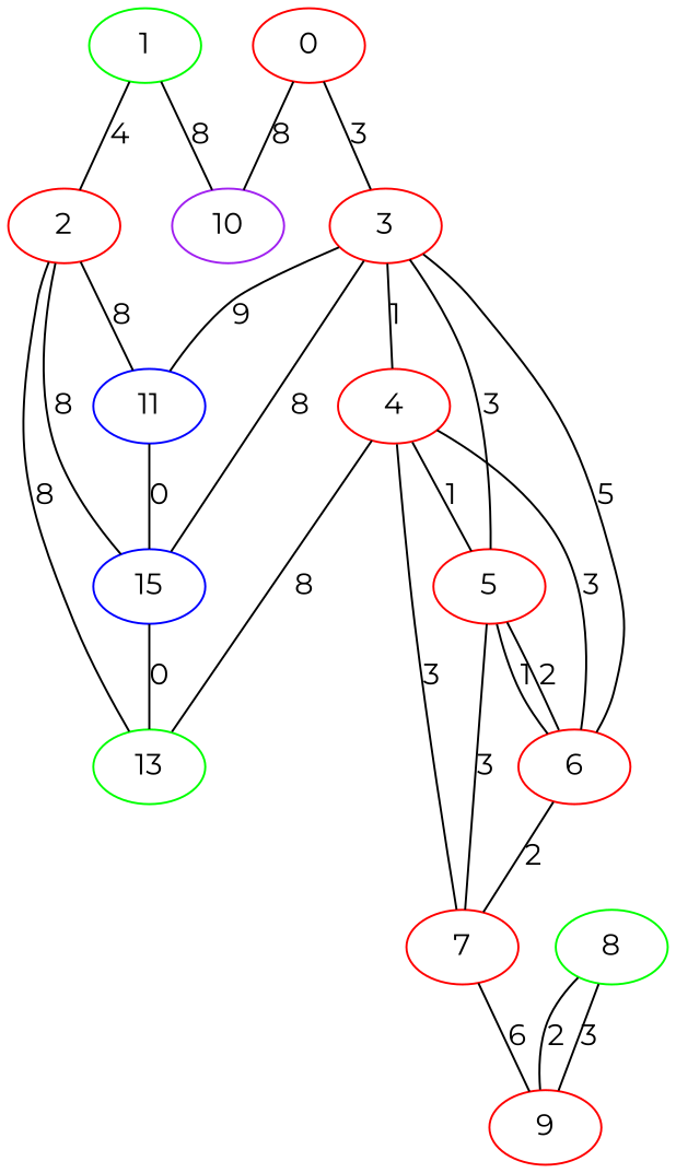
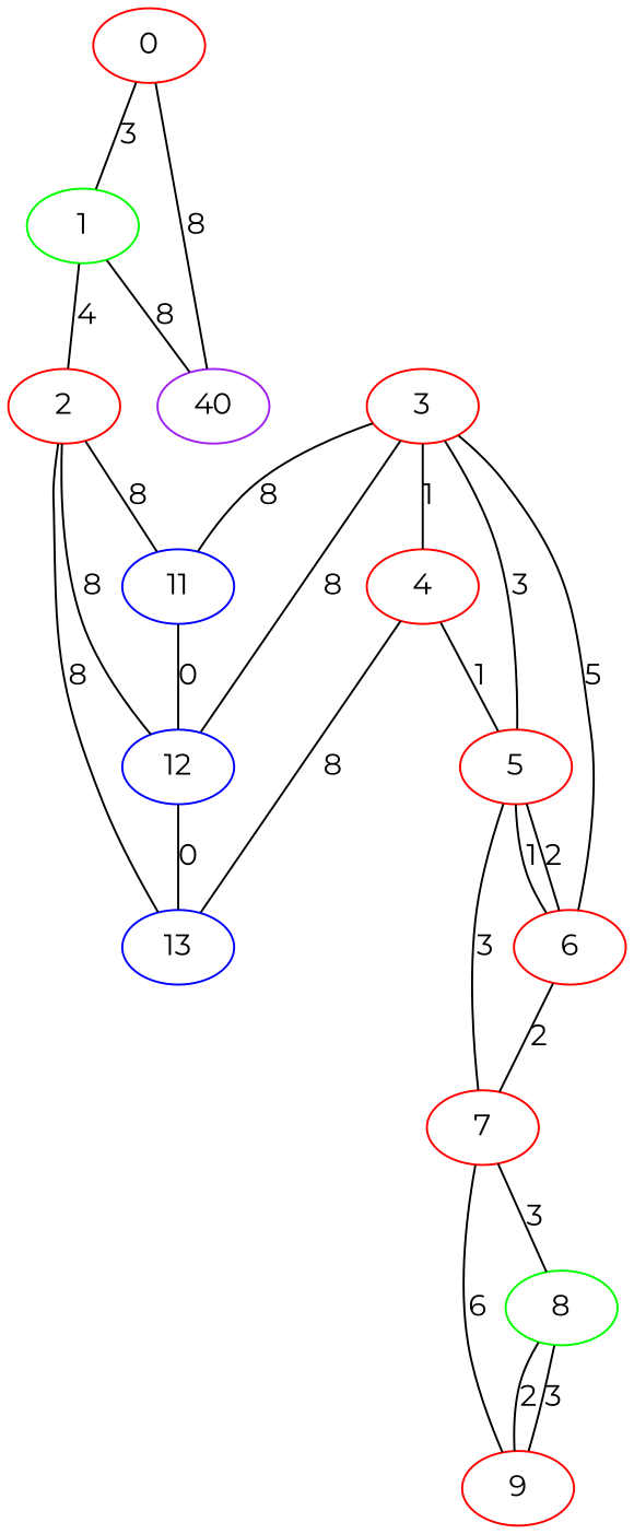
  graph {
    fontname=Montserrat
    node [color=red fontname=Montserrat weight=1]
    edge [fontname=Montserrat]
    1 [color=green weight=2]
    0
-   10 [color=purple weight=4]
+   10 [color=purple weight=4 label=40]
    2
    11 [color=blue weight=3]
-   12 [color=blue weight=3 label=15]
-   13 [color=green weight=3]
+   12 [color=blue weight=3]
+   13 [color=blue weight=3]
    3
    4
    5
    6
    7
    8 [color=green weight=2]
    9
    1 -- 10 [label=8]
    1 -- 2 [label=4]
-   0 -- 3 [label=3]
+   0 -- 1 [label=3]
    0 -- 10 [label=8]
    2 -- 11 [label=8]
    2 -- 12 [label=8]
    2 -- 13 [label=8]
    11 -- 12 [label=0]
    12 -- 13 [label=0]
-   3 -- 11 [label=9]
+   3 -- 11 [label=8]
    3 -- 12 [label=8]
    3 -- 4 [label=1]
    3 -- 5 [label=3]
    3 -- 6 [label=5]
    4 -- 13 [label=8]
    4 -- 5 [label=1]
-   4 -- 6 [label=3]
    5 -- 6 [label=1]
    5 -- 6 [label=2]
    5 -- 7 [label=3]
    6 -- 7 [label=2]
-   7 -- 4 [label=3]
+   7 -- 8 [label=3]
    7 -- 9 [label=6]
    8 -- 9 [label=3]
    8 -- 9 [label=2]
  }
